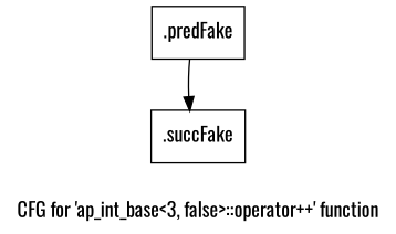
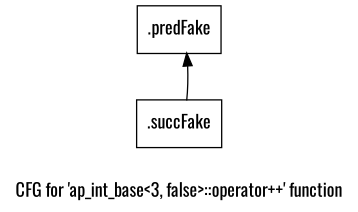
  digraph {
    label="CFG for 'ap_int_base\<3, false\>::operator++' function"
    fontname=Oswald
    node [shape=record fontname=Oswald]
    n1 [label="{.predFake}"]
    n2 [filename="/mnt/xilinx/Vitis_HLS/2021.2/include/ap_int_base.h" label="{.succFake}" linenumber=926]
-   n1 -> n2 [execusionnum=5 filename="/mnt/xilinx/Vitis_HLS/2021.2/include/ap_int_base.h" fontname=Oswald]
+   n2 -> n1 [execusionnum=5 filename="/mnt/xilinx/Vitis_HLS/2021.2/include/ap_int_base.h" fontname=Oswald]
  }
